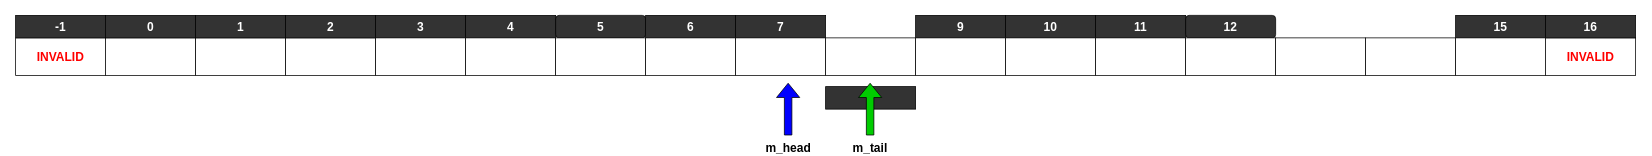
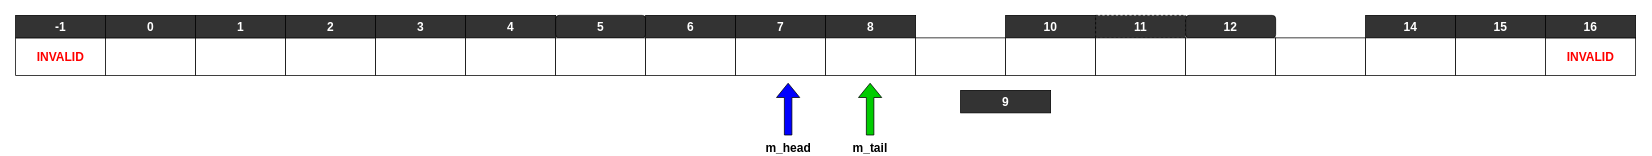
  <mxCell id="0" />
  <mxCell id="1" parent="0" />
  <mxCell id="2" value="" style="rounded=0;whiteSpace=wrap;html=1;fillStyle=solid;fillColor=#FFFFFF;" vertex="1" parent="1"><mxGeometry x="140" y="50" width="120" height="50" as="geometry" /></mxCell>
  <mxCell id="3" value="0" style="rounded=0;whiteSpace=wrap;html=1;fontStyle=1;fontSize=16;labelBackgroundColor=none;fontColor=#FFFFFF;fillStyle=solid;fillColor=#333333;" vertex="1" parent="1"><mxGeometry x="140" width="120" height="30" as="geometry" y="20" /></mxCell>
  <mxCell id="4" value="" style="rounded=0;whiteSpace=wrap;html=1;fillStyle=solid;fillColor=#FFFFFF;" vertex="1" parent="1"><mxGeometry x="260" y="50" width="120" height="50" as="geometry" /></mxCell>
  <mxCell id="5" value="1" style="rounded=0;whiteSpace=wrap;html=1;fontStyle=1;fontSize=16;labelBackgroundColor=none;fontColor=#FFFFFF;fillStyle=solid;fillColor=#333333;" vertex="1" parent="1"><mxGeometry x="260" width="120" height="30" as="geometry" y="20" /></mxCell>
  <mxCell id="6" value="" style="rounded=0;whiteSpace=wrap;html=1;fillStyle=solid;fillColor=#FFFFFF;" vertex="1" parent="1"><mxGeometry x="380" y="50" width="120" height="50" as="geometry" /></mxCell>
  <mxCell id="7" value="2" style="rounded=0;whiteSpace=wrap;html=1;fontStyle=1;fontSize=16;labelBackgroundColor=none;fontColor=#FFFFFF;fillStyle=solid;fillColor=#333333;" vertex="1" parent="1"><mxGeometry x="380" width="120" height="30" as="geometry" y="20" /></mxCell>
  <mxCell id="8" value="3" style="rounded=0;whiteSpace=wrap;html=1;fontStyle=1;fontSize=16;labelBackgroundColor=none;fontColor=#FFFFFF;fillStyle=solid;fillColor=#333333;" vertex="1" parent="1"><mxGeometry x="500" width="120" height="30" as="geometry" y="20" /></mxCell>
  <mxCell id="9" value="4" style="rounded=0;whiteSpace=wrap;html=1;fontStyle=1;fontSize=16;labelBackgroundColor=none;fontColor=#FFFFFF;fillStyle=solid;fillColor=#333333;" vertex="1" parent="1"><mxGeometry x="620" width="120" height="30" as="geometry" y="20" /></mxCell>
  <mxCell id="10" value="5" style="whiteSpace=wrap;html=1;fontStyle=1;fontSize=16;labelBackgroundColor=none;fontColor=#FFFFFF;fillStyle=solid;fillColor=#333333;rounded=1;" vertex="1" parent="1"><mxGeometry x="740" width="120" height="30" as="geometry" y="20" /></mxCell>
  <mxCell id="11" value="6" style="rounded=0;whiteSpace=wrap;html=1;fontStyle=1;fontSize=16;labelBackgroundColor=none;fontColor=#FFFFFF;fillStyle=solid;fillColor=#333333;" vertex="1" parent="1"><mxGeometry x="860" width="120" height="30" as="geometry" y="20" /></mxCell>
  <mxCell id="12" value="7" style="rounded=0;whiteSpace=wrap;html=1;fontStyle=1;fontSize=16;labelBackgroundColor=none;fontColor=#FFFFFF;fillStyle=solid;fillColor=#333333;" vertex="1" parent="1"><mxGeometry x="980" width="120" height="30" as="geometry" y="20" /></mxCell>
- <mxCell id="13" value="8" style="rounded=0;whiteSpace=wrap;html=1;fillStyle=solid;fillColor=#333333;fontColor=#FFFFFF;fontSize=16;fontStyle=1" vertex="1" parent="1"><mxGeometry x="1100" y="115" width="120" height="30" as="geometry" /></mxCell>
- <mxCell id="14" value="9" style="rounded=0;whiteSpace=wrap;html=1;fillStyle=solid;fillColor=#333333;fontColor=#FFFFFF;fontSize=16;fontStyle=1" vertex="1" parent="1"><mxGeometry x="1220" width="120" height="30" as="geometry" y="20" /></mxCell>
+ <mxCell id="13" value="8" style="rounded=0;whiteSpace=wrap;html=1;fillStyle=solid;fillColor=#333333;fontColor=#FFFFFF;fontSize=16;fontStyle=1" vertex="1" parent="1"><mxGeometry x="1100" width="120" height="30" as="geometry" y="20" /></mxCell>
+ <mxCell id="14" value="9" style="rounded=0;whiteSpace=wrap;html=1;fillStyle=solid;fillColor=#333333;fontColor=#FFFFFF;fontSize=16;fontStyle=1" vertex="1" parent="1"><mxGeometry x="1280" y="120" width="120" height="30" as="geometry" /></mxCell>
  <mxCell id="15" value="10" style="rounded=0;whiteSpace=wrap;html=1;fillStyle=solid;fillColor=#333333;fontColor=#FFFFFF;fontSize=16;fontStyle=1" vertex="1" parent="1"><mxGeometry x="1340" width="120" height="30" as="geometry" y="20" /></mxCell>
- <mxCell id="16" value="11" style="rounded=0;whiteSpace=wrap;html=1;fillStyle=solid;fillColor=#333333;fontColor=#FFFFFF;fontSize=16;fontStyle=1" vertex="1" parent="1"><mxGeometry x="1460" width="120" height="30" as="geometry" y="20" /></mxCell>
+ <mxCell id="16" value="11" style="rounded=0;whiteSpace=wrap;html=1;fillStyle=solid;fillColor=#333333;fontColor=#FFFFFF;fontSize=16;fontStyle=1;dashed=1;" vertex="1" parent="1"><mxGeometry x="1460" width="120" height="30" as="geometry" y="20" /></mxCell>
  <mxCell id="17" value="12" style="whiteSpace=wrap;html=1;fillStyle=solid;fillColor=#333333;fontColor=#FFFFFF;fontSize=16;fontStyle=1;rounded=1;" vertex="1" parent="1"><mxGeometry x="1580" width="120" height="30" as="geometry" y="20" /></mxCell>
+ <mxCell id="18" value="14" style="rounded=0;whiteSpace=wrap;html=1;fillStyle=solid;fillColor=#333333;fontColor=#FFFFFF;fontSize=16;fontStyle=1" vertex="1" parent="1"><mxGeometry x="1820" width="120" height="30" as="geometry" y="20" /></mxCell>
  <mxCell id="19" value="15" style="rounded=0;whiteSpace=wrap;html=1;fillStyle=solid;fillColor=#333333;fontColor=#FFFFFF;fontSize=16;fontStyle=1" vertex="1" parent="1"><mxGeometry x="1940" width="120" height="30" as="geometry" y="20" /></mxCell>
  <mxCell id="20" value="&lt;div style=&quot;font-size: 16px;&quot;&gt;&lt;span style=&quot;font-size: 16px;&quot;&gt;&lt;font style=&quot;font-size: 16px;&quot;&gt;INVALID&lt;/font&gt;&lt;/span&gt;&lt;/div&gt;" style="rounded=0;whiteSpace=wrap;html=1;fontColor=#FF0000;fontStyle=1;fontSize=16;fillStyle=solid;fillColor=#FFFFFF;" vertex="1" parent="1"><mxGeometry y="50" width="120" height="50" as="geometry" x="20" /></mxCell>
  <mxCell id="21" value="-1" style="rounded=0;whiteSpace=wrap;html=1;fontStyle=1;fontSize=16;labelBackgroundColor=none;fontColor=#FFFFFF;fillStyle=solid;fillColor=#333333;" vertex="1" parent="1"><mxGeometry width="120" height="30" as="geometry" x="20" y="20" /></mxCell>
  <mxCell id="22" value="&lt;span style=&quot;font-size: 16px;&quot;&gt;INVALID&lt;/span&gt;" style="rounded=0;whiteSpace=wrap;html=1;fontColor=#FF0000;fontStyle=1;fontSize=16;fillStyle=solid;fillColor=#FFFFFF;" vertex="1" parent="1"><mxGeometry x="2060" y="50" width="120" height="50" as="geometry" /></mxCell>
  <mxCell id="23" value="16" style="rounded=0;whiteSpace=wrap;html=1;fillStyle=solid;fillColor=#333333;fontColor=#FFFFFF;fontSize=16;fontStyle=1" vertex="1" parent="1"><mxGeometry x="2060" width="120" height="30" as="geometry" y="20" /></mxCell>
  <mxCell id="24" value="" style="rounded=0;whiteSpace=wrap;html=1;fillStyle=solid;fillColor=#FFFFFF;" vertex="1" parent="1"><mxGeometry x="500" y="50" width="120" height="50" as="geometry" /></mxCell>
  <mxCell id="25" value="" style="rounded=0;whiteSpace=wrap;html=1;fillStyle=solid;fillColor=#FFFFFF;" vertex="1" parent="1"><mxGeometry x="620" y="50" width="120" height="50" as="geometry" /></mxCell>
  <mxCell id="26" value="" style="rounded=0;whiteSpace=wrap;html=1;fillStyle=solid;fillColor=#FFFFFF;" vertex="1" parent="1"><mxGeometry x="740" y="50" width="120" height="50" as="geometry" /></mxCell>
  <mxCell id="27" value="" style="rounded=0;whiteSpace=wrap;fontSize=16;fontStyle=1;fillStyle=solid;fillColor=#FFFFFF;" vertex="1" parent="1"><mxGeometry x="860" y="50" width="120" height="50" as="geometry" /></mxCell>
  <mxCell id="28" value="" style="rounded=0;whiteSpace=wrap;fontSize=16;fontStyle=1;fillStyle=solid;fillColor=#FFFFFF;" vertex="1" parent="1"><mxGeometry x="980" y="50" width="120" height="50" as="geometry" /></mxCell>
  <mxCell id="29" value="" style="rounded=0;whiteSpace=wrap;fontSize=16;fontStyle=1;fillStyle=solid;fillColor=#FFFFFF;" vertex="1" parent="1"><mxGeometry x="1100" y="50" width="120" height="50" as="geometry" /></mxCell>
  <mxCell id="30" value="" style="rounded=0;whiteSpace=wrap;fontSize=16;fontStyle=1;fillStyle=solid;fillColor=#FFFFFF;" vertex="1" parent="1"><mxGeometry x="1220" y="50" width="120" height="50" as="geometry" /></mxCell>
  <mxCell id="31" value="&lt;div style=&quot;font-size: 16px;&quot;&gt;m_head&lt;/div&gt;" style="shape=flexArrow;endArrow=classic;html=1;rounded=0;fontSize=16;fontStyle=1;labelPosition=center;verticalLabelPosition=bottom;align=center;verticalAlign=top;horizontal=1;fillColor=#0000FF;labelBackgroundColor=none;" edge="1" parent="1"><mxGeometry x="-1" width="50" height="50" relative="1" as="geometry"><mxPoint x="1050" y="180" as="sourcePoint" /><mxPoint x="1050" y="110" as="targetPoint" /><mxPoint as="offset" /></mxGeometry></mxCell>
  <mxCell id="32" value="&lt;div&gt;m_tail&lt;/div&gt;" style="shape=flexArrow;endArrow=classic;html=1;rounded=0;fontSize=16;fontStyle=1;labelPosition=center;verticalLabelPosition=bottom;align=center;verticalAlign=top;horizontal=1;fillColor=#00CC00;labelBackgroundColor=none;" edge="1" parent="1"><mxGeometry x="-1" width="50" height="50" relative="1" as="geometry"><mxPoint x="1159.33" y="180" as="sourcePoint" /><mxPoint x="1159.33" y="110" as="targetPoint" /><mxPoint as="offset" /></mxGeometry></mxCell>
  <mxCell id="33" value="" style="rounded=0;whiteSpace=wrap;fontSize=16;fontStyle=1;fillStyle=solid;fillColor=#FFFFFF;" vertex="1" parent="1"><mxGeometry x="1340" y="50" width="120" height="50" as="geometry" /></mxCell>
  <mxCell id="34" value="" style="rounded=0;whiteSpace=wrap;fontSize=16;fontStyle=1;fillStyle=solid;fillColor=#FFFFFF;" vertex="1" parent="1"><mxGeometry x="1460" y="50" width="120" height="50" as="geometry" /></mxCell>
  <mxCell id="35" value="" style="rounded=0;whiteSpace=wrap;fontSize=16;fontStyle=1;fillStyle=solid;fillColor=#FFFFFF;" vertex="1" parent="1"><mxGeometry x="1580" y="50" width="120" height="50" as="geometry" /></mxCell>
  <mxCell id="36" value="" style="rounded=0;whiteSpace=wrap;fontSize=16;fontStyle=1;fillStyle=solid;fillColor=#FFFFFF;" vertex="1" parent="1"><mxGeometry x="1700" y="50" width="120" height="50" as="geometry" /></mxCell>
  <mxCell id="37" value="" style="rounded=0;whiteSpace=wrap;fontSize=16;fontStyle=1;fillStyle=solid;fillColor=#FFFFFF;" vertex="1" parent="1"><mxGeometry x="1820" y="50" width="120" height="50" as="geometry" /></mxCell>
  <mxCell id="38" value="" style="rounded=0;whiteSpace=wrap;fontStyle=1;fontSize=16;fillStyle=solid;fillColor=#FFFFFF;" vertex="1" parent="1"><mxGeometry x="1940" y="50" width="120" height="50" as="geometry" /></mxCell>
